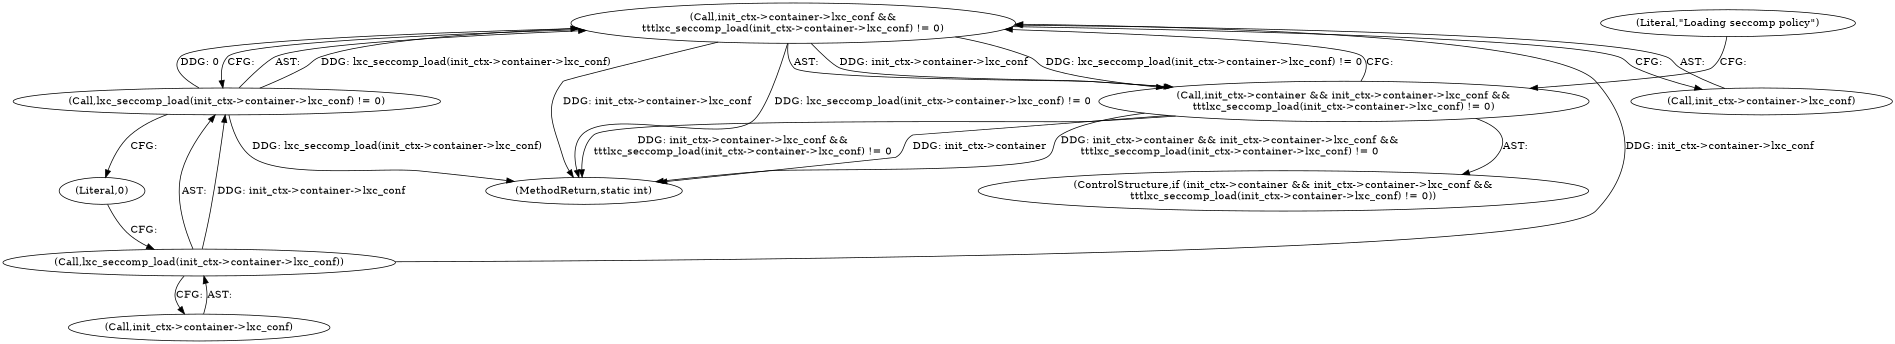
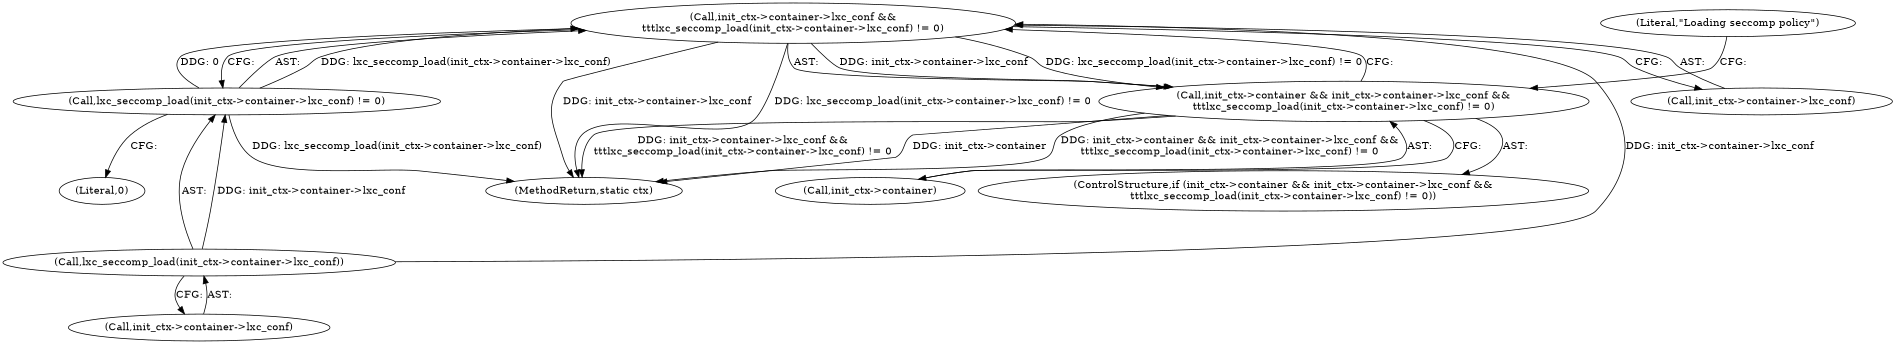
  digraph {
    n1 [label="(Call,init_ctx->container->lxc_conf &&\n\t\t\tlxc_seccomp_load(init_ctx->container->lxc_conf) != 0)"]
    n2 [label="(Call,lxc_seccomp_load(init_ctx->container->lxc_conf) != 0)"]
    n3 [label="(Call,init_ctx->container && init_ctx->container->lxc_conf &&\n\t\t\tlxc_seccomp_load(init_ctx->container->lxc_conf) != 0)"]
-   n4 [label="(MethodReturn,static int)"]
+   n4 [label="(MethodReturn,static ctx)"]
    n5 [label="(Call,init_ctx->container->lxc_conf)"]
    n6 [label="(Literal,0)"]
+   n7 [label="(Call,init_ctx->container)"]
    n8 [label="(ControlStructure,if (init_ctx->container && init_ctx->container->lxc_conf &&\n\t\t\tlxc_seccomp_load(init_ctx->container->lxc_conf) != 0))"]
    n9 [label="(Call,lxc_seccomp_load(init_ctx->container->lxc_conf))"]
    n10 [label="(Call,init_ctx->container->lxc_conf)"]
    n11 [label="(Literal,\"Loading seccomp policy\")"]
    n1 -> n2 [label="CFG: "]
    n1 -> n3 [label="AST: "]
    n1 -> n3 [label="DDG: init_ctx->container->lxc_conf"]
    n1 -> n3 [label="DDG: lxc_seccomp_load(init_ctx->container->lxc_conf) != 0"]
    n1 -> n4 [label="DDG: init_ctx->container->lxc_conf"]
    n1 -> n4 [label="DDG: lxc_seccomp_load(init_ctx->container->lxc_conf) != 0"]
    n1 -> n5 [label="CFG: "]
    n2 -> n1 [label="AST: "]
    n2 -> n1 [label="DDG: lxc_seccomp_load(init_ctx->container->lxc_conf)"]
    n2 -> n1 [label="DDG: 0"]
    n2 -> n4 [label="DDG: lxc_seccomp_load(init_ctx->container->lxc_conf)"]
    n2 -> n6 [label="CFG: "]
    n3 -> n1 [label="CFG: "]
    n3 -> n4 [label="DDG: init_ctx->container"]
    n3 -> n4 [label="DDG: init_ctx->container && init_ctx->container->lxc_conf &&\n\t\t\tlxc_seccomp_load(init_ctx->container->lxc_conf) != 0"]
    n3 -> n4 [label="DDG: init_ctx->container->lxc_conf &&\n\t\t\tlxc_seccomp_load(init_ctx->container->lxc_conf) != 0"]
+   n3 -> n7 [label="CFG: "]
    n3 -> n8 [label="AST: "]
    n5 -> n1 [label="AST: "]
-   n6 -> n9 [label="CFG: "]
+   n7 -> n3 [label="AST: "]
    n9 -> n1 [label="DDG: init_ctx->container->lxc_conf"]
    n9 -> n2 [label="AST: "]
    n9 -> n2 [label="DDG: init_ctx->container->lxc_conf"]
    n9 -> n10 [label="CFG: "]
    n10 -> n9 [label="AST: "]
    n11 -> n3 [label="CFG: "]
  }
